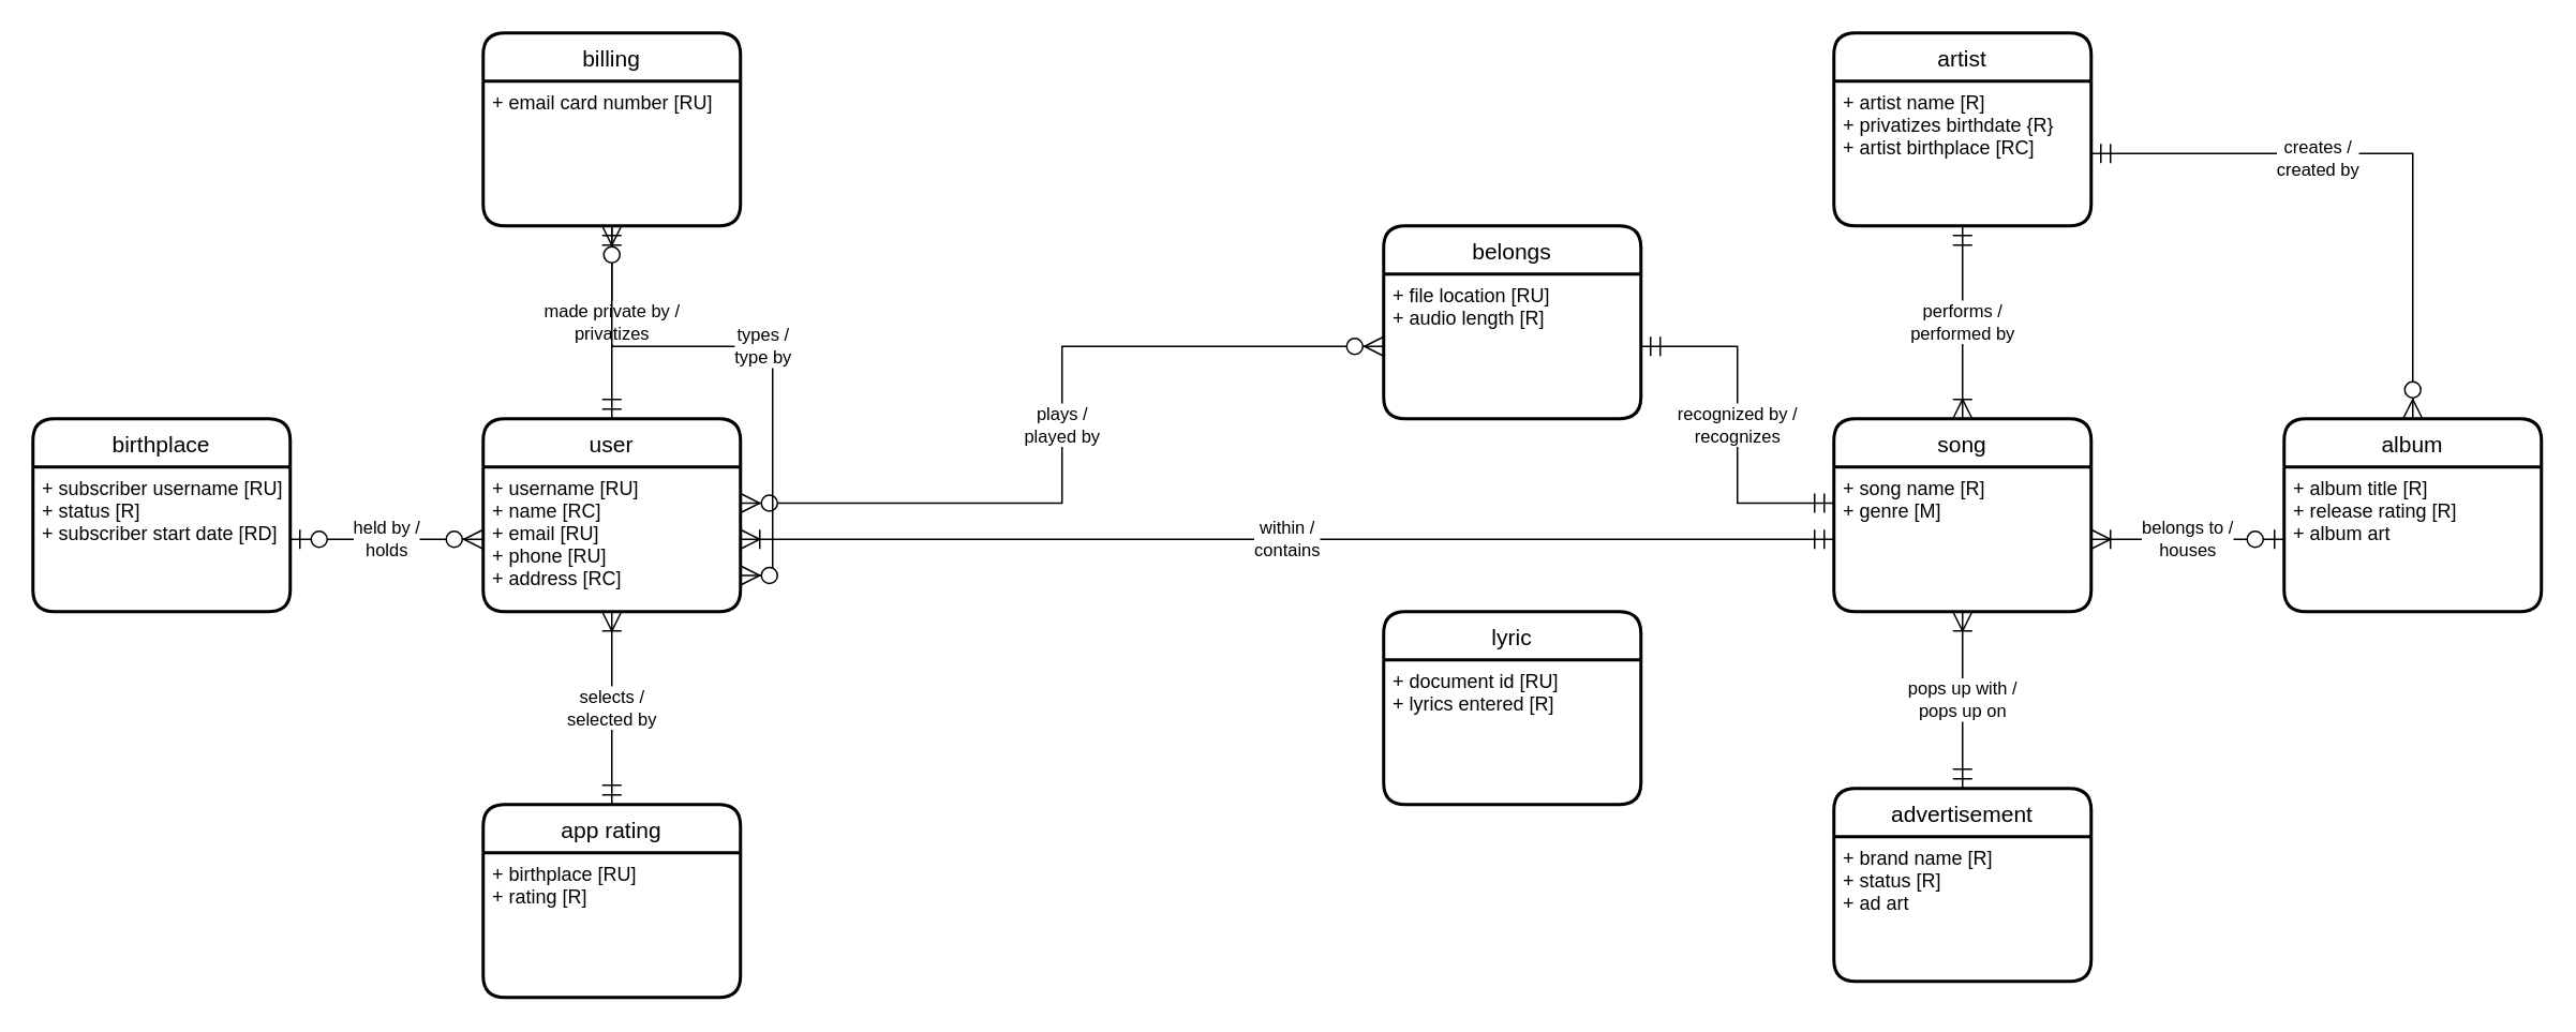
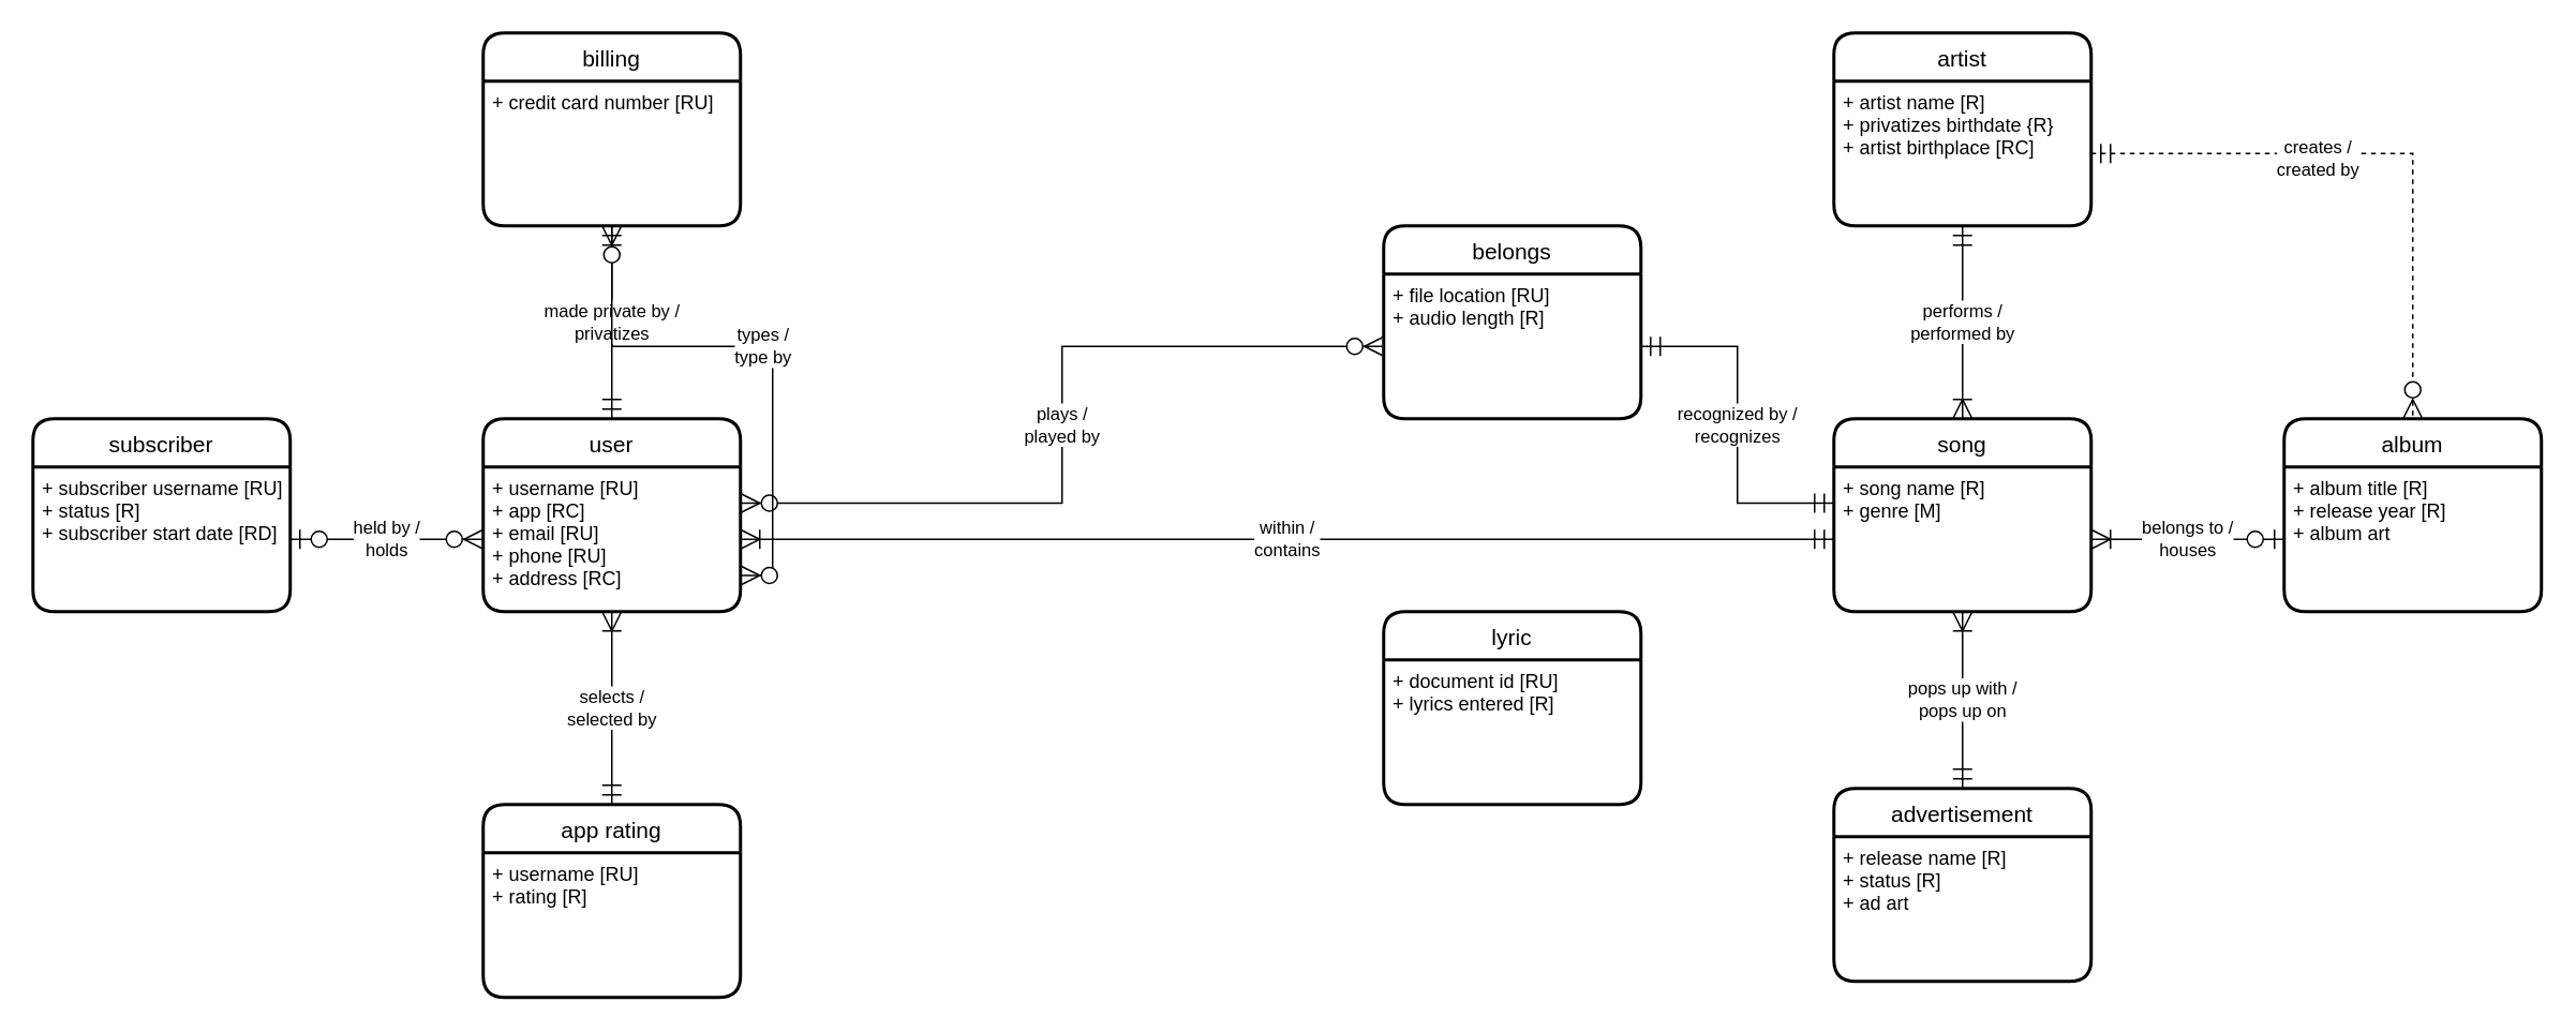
  <mxCell id="0" />
  <mxCell id="1" parent="0" />
  <mxCell id="2" value="lyric" style="swimlane;childLayout=stackLayout;horizontal=1;startSize=30;horizontalStack=0;rounded=1;fontSize=14;fontStyle=0;strokeWidth=2;resizeParent=0;resizeLast=1;shadow=0;dashed=0;align=center;" vertex="1" parent="1"><mxGeometry x="860" y="380" width="160" height="120" as="geometry" /></mxCell>
  <mxCell id="3" value="+ document id [RU]&#10;+ lyrics entered [R]" style="align=left;strokeColor=none;fillColor=none;spacingLeft=4;fontSize=12;verticalAlign=top;resizable=0;rotatable=0;part=1;" vertex="1" parent="2"><mxGeometry y="30" width="160" height="90" as="geometry" /></mxCell>
  <mxCell id="4" value="made private by /&lt;br&gt;privatizes" style="edgeStyle=orthogonalEdgeStyle;rounded=0;orthogonalLoop=1;jettySize=auto;html=1;exitX=0.5;exitY=0;exitDx=0;exitDy=0;entryX=0.5;entryY=1;entryDx=0;entryDy=0;startArrow=ERmandOne;startFill=0;startSize=10;endArrow=ERmandOne;endFill=0;endSize=10;" edge="1" parent="1" source="5" target="15"><mxGeometry relative="1" as="geometry" /></mxCell>
  <mxCell id="5" value="user" style="swimlane;childLayout=stackLayout;horizontal=1;startSize=30;horizontalStack=0;rounded=1;fontSize=14;fontStyle=0;strokeWidth=2;resizeParent=0;resizeLast=1;shadow=0;dashed=0;align=center;" vertex="1" parent="1"><mxGeometry x="300" y="260" width="160" height="120" as="geometry" /></mxCell>
- <mxCell id="6" value="+ username [RU]&#10;+ name [RC]&#10;+ email [RU]&#10;+ phone [RU]&#10;+ address [RC]" style="align=left;strokeColor=none;fillColor=none;spacingLeft=4;fontSize=12;verticalAlign=top;resizable=0;rotatable=0;part=1;" vertex="1" parent="5"><mxGeometry y="30" width="160" height="90" as="geometry" /></mxCell>
+ <mxCell id="6" value="+ username [RU]&#10;+ app [RC]&#10;+ email [RU]&#10;+ phone [RU]&#10;+ address [RC]" style="align=left;strokeColor=none;fillColor=none;spacingLeft=4;fontSize=12;verticalAlign=top;resizable=0;rotatable=0;part=1;" vertex="1" parent="5"><mxGeometry y="30" width="160" height="90" as="geometry" /></mxCell>
  <mxCell id="7" value="app rating" style="swimlane;childLayout=stackLayout;horizontal=1;startSize=30;horizontalStack=0;rounded=1;fontSize=14;fontStyle=0;strokeWidth=2;resizeParent=0;resizeLast=1;shadow=0;dashed=0;align=center;" vertex="1" parent="1"><mxGeometry x="300" y="500" width="160" height="120" as="geometry" /></mxCell>
- <mxCell id="8" value="+ birthplace [RU]&#10;+ rating [R]" style="align=left;strokeColor=none;fillColor=none;spacingLeft=4;fontSize=12;verticalAlign=top;resizable=0;rotatable=0;part=1;" vertex="1" parent="7"><mxGeometry y="30" width="160" height="90" as="geometry" /></mxCell>
+ <mxCell id="8" value="+ username [RU]&#10;+ rating [R]" style="align=left;strokeColor=none;fillColor=none;spacingLeft=4;fontSize=12;verticalAlign=top;resizable=0;rotatable=0;part=1;" vertex="1" parent="7"><mxGeometry y="30" width="160" height="90" as="geometry" /></mxCell>
  <mxCell id="9" value="pops up with /&lt;br&gt;pops up on" style="edgeStyle=orthogonalEdgeStyle;rounded=0;orthogonalLoop=1;jettySize=auto;html=1;exitX=0.5;exitY=0;exitDx=0;exitDy=0;entryX=0.5;entryY=1;entryDx=0;entryDy=0;startArrow=ERmandOne;startFill=0;startSize=10;endArrow=ERoneToMany;endFill=0;endSize=10;" edge="1" parent="1" source="10" target="19"><mxGeometry relative="1" as="geometry" /></mxCell>
  <mxCell id="10" value="advertisement" style="swimlane;childLayout=stackLayout;horizontal=1;startSize=30;horizontalStack=0;rounded=1;fontSize=14;fontStyle=0;strokeWidth=2;resizeParent=0;resizeLast=1;shadow=0;dashed=0;align=center;" vertex="1" parent="1"><mxGeometry x="1140" y="490" width="160" height="120" as="geometry" /></mxCell>
- <mxCell id="11" value="+ brand name [R]&#10;+ status [R]&#10;+ ad art" style="align=left;strokeColor=none;fillColor=none;spacingLeft=4;fontSize=12;verticalAlign=top;resizable=0;rotatable=0;part=1;" vertex="1" parent="10"><mxGeometry y="30" width="160" height="90" as="geometry" /></mxCell>
+ <mxCell id="11" value="+ release name [R]&#10;+ status [R]&#10;+ ad art" style="align=left;strokeColor=none;fillColor=none;spacingLeft=4;fontSize=12;verticalAlign=top;resizable=0;rotatable=0;part=1;" vertex="1" parent="10"><mxGeometry y="30" width="160" height="90" as="geometry" /></mxCell>
  <mxCell id="12" value="artist" style="swimlane;childLayout=stackLayout;horizontal=1;startSize=30;horizontalStack=0;rounded=1;fontSize=14;fontStyle=0;strokeWidth=2;resizeParent=0;resizeLast=1;shadow=0;dashed=0;align=center;" vertex="1" parent="1"><mxGeometry x="1140" y="20" width="160" height="120" as="geometry" /></mxCell>
  <mxCell id="13" value="+ artist name [R]&#10;+ privatizes birthdate {R}&#10;+ artist birthplace [RC]" style="align=left;strokeColor=none;fillColor=none;spacingLeft=4;fontSize=12;verticalAlign=top;resizable=0;rotatable=0;part=1;" vertex="1" parent="12"><mxGeometry y="30" width="160" height="90" as="geometry" /></mxCell>
  <mxCell id="14" value="billing" style="swimlane;childLayout=stackLayout;horizontal=1;startSize=30;horizontalStack=0;rounded=1;fontSize=14;fontStyle=0;strokeWidth=2;resizeParent=0;resizeLast=1;shadow=0;dashed=0;align=center;" vertex="1" parent="1"><mxGeometry x="300" y="20" width="160" height="120" as="geometry" /></mxCell>
- <mxCell id="15" value="+ email card number [RU]" style="align=left;strokeColor=none;fillColor=none;spacingLeft=4;fontSize=12;verticalAlign=top;resizable=0;rotatable=0;part=1;" vertex="1" parent="14"><mxGeometry y="30" width="160" height="90" as="geometry" /></mxCell>
+ <mxCell id="15" value="+ credit card number [RU]" style="align=left;strokeColor=none;fillColor=none;spacingLeft=4;fontSize=12;verticalAlign=top;resizable=0;rotatable=0;part=1;" vertex="1" parent="14"><mxGeometry y="30" width="160" height="90" as="geometry" /></mxCell>
  <mxCell id="16" value="belongs" style="swimlane;childLayout=stackLayout;horizontal=1;startSize=30;horizontalStack=0;rounded=1;fontSize=14;fontStyle=0;strokeWidth=2;resizeParent=0;resizeLast=1;shadow=0;dashed=0;align=center;" vertex="1" parent="1"><mxGeometry x="860" y="140" width="160" height="120" as="geometry" /></mxCell>
  <mxCell id="17" value="+ file location [RU]&#10;+ audio length [R]" style="align=left;strokeColor=none;fillColor=none;spacingLeft=4;fontSize=12;verticalAlign=top;resizable=0;rotatable=0;part=1;" vertex="1" parent="16"><mxGeometry y="30" width="160" height="90" as="geometry" /></mxCell>
  <mxCell id="18" value="song" style="swimlane;childLayout=stackLayout;horizontal=1;startSize=30;horizontalStack=0;rounded=1;fontSize=14;fontStyle=0;strokeWidth=2;resizeParent=0;resizeLast=1;shadow=0;dashed=0;align=center;" vertex="1" parent="1"><mxGeometry x="1140" y="260" width="160" height="120" as="geometry" /></mxCell>
  <mxCell id="19" value="+ song name [R]&#10;+ genre [M]" style="align=left;strokeColor=none;fillColor=none;spacingLeft=4;fontSize=12;verticalAlign=top;resizable=0;rotatable=0;part=1;" vertex="1" parent="18"><mxGeometry y="30" width="160" height="90" as="geometry" /></mxCell>
  <mxCell id="20" value="recognized by /&lt;br&gt;recognizes" style="edgeStyle=orthogonalEdgeStyle;rounded=0;orthogonalLoop=1;jettySize=auto;html=1;exitX=1;exitY=0.5;exitDx=0;exitDy=0;entryX=0;entryY=0.25;entryDx=0;entryDy=0;startArrow=ERmandOne;startFill=0;startSize=10;endArrow=ERmandOne;endFill=0;endSize=10;" edge="1" parent="1" source="17" target="19"><mxGeometry relative="1" as="geometry" /></mxCell>
  <mxCell id="21" value="album" style="swimlane;childLayout=stackLayout;horizontal=1;startSize=30;horizontalStack=0;rounded=1;fontSize=14;fontStyle=0;strokeWidth=2;resizeParent=0;resizeLast=1;shadow=0;dashed=0;align=center;" vertex="1" parent="1"><mxGeometry x="1420" y="260" width="160" height="120" as="geometry" /></mxCell>
- <mxCell id="22" value="+ album title [R]&#10;+ release rating [R]&#10;+ album art" style="align=left;strokeColor=none;fillColor=none;spacingLeft=4;fontSize=12;verticalAlign=top;resizable=0;rotatable=0;part=1;" vertex="1" parent="21"><mxGeometry y="30" width="160" height="90" as="geometry" /></mxCell>
- <mxCell id="23" value="birthplace" style="swimlane;childLayout=stackLayout;horizontal=1;startSize=30;horizontalStack=0;rounded=1;fontSize=14;fontStyle=0;strokeWidth=2;resizeParent=0;resizeLast=1;shadow=0;dashed=0;align=center;" vertex="1" parent="1"><mxGeometry x="20" y="260" width="160" height="120" as="geometry" /></mxCell>
+ <mxCell id="22" value="+ album title [R]&#10;+ release year [R]&#10;+ album art" style="align=left;strokeColor=none;fillColor=none;spacingLeft=4;fontSize=12;verticalAlign=top;resizable=0;rotatable=0;part=1;" vertex="1" parent="21"><mxGeometry y="30" width="160" height="90" as="geometry" /></mxCell>
+ <mxCell id="23" value="subscriber" style="swimlane;childLayout=stackLayout;horizontal=1;startSize=30;horizontalStack=0;rounded=1;fontSize=14;fontStyle=0;strokeWidth=2;resizeParent=0;resizeLast=1;shadow=0;dashed=0;align=center;" vertex="1" parent="1"><mxGeometry x="20" y="260" width="160" height="120" as="geometry" /></mxCell>
  <mxCell id="24" value="+ subscriber username [RU]&#10;+ status [R]&#10;+ subscriber start date [RD]" style="align=left;strokeColor=none;fillColor=none;spacingLeft=4;fontSize=12;verticalAlign=top;resizable=0;rotatable=0;part=1;" vertex="1" parent="23"><mxGeometry y="30" width="160" height="90" as="geometry" /></mxCell>
  <mxCell id="25" style="edgeStyle=orthogonalEdgeStyle;rounded=0;orthogonalLoop=1;jettySize=auto;html=1;exitX=1;exitY=0.5;exitDx=0;exitDy=0;entryX=0;entryY=0.5;entryDx=0;entryDy=0;startArrow=ERzeroToOne;startFill=1;startSize=10;endArrow=ERzeroToMany;endFill=1;endSize=10;" edge="1" parent="1" source="24" target="6"><mxGeometry relative="1" as="geometry" /></mxCell>
  <mxCell id="26" value="held by /&lt;br&gt;holds" style="edgeLabel;html=1;align=center;verticalAlign=middle;resizable=0;points=[];" vertex="1" connectable="0" parent="25"><mxGeometry x="-0.26" y="1" relative="1" as="geometry"><mxPoint x="15.71" as="offset" /></mxGeometry></mxCell>
  <mxCell id="27" value="selects /&lt;br&gt;selected by" style="edgeStyle=orthogonalEdgeStyle;rounded=0;orthogonalLoop=1;jettySize=auto;html=1;exitX=0.5;exitY=1;exitDx=0;exitDy=0;entryX=0.5;entryY=0;entryDx=0;entryDy=0;startArrow=ERoneToMany;startFill=0;startSize=10;endArrow=ERmandOne;endFill=0;endSize=10;" edge="1" parent="1" source="6" target="7"><mxGeometry relative="1" as="geometry" /></mxCell>
- <mxCell id="28" style="edgeStyle=orthogonalEdgeStyle;rounded=0;orthogonalLoop=1;jettySize=auto;html=1;entryX=0.5;entryY=0;entryDx=0;entryDy=0;startArrow=ERmandOne;startFill=0;startSize=10;endArrow=ERzeroToMany;endFill=1;endSize=10;" edge="1" parent="1" source="13" target="21"><mxGeometry relative="1" as="geometry" /></mxCell>
+ <mxCell id="28" style="edgeStyle=orthogonalEdgeStyle;rounded=0;orthogonalLoop=1;jettySize=auto;html=1;entryX=0.5;entryY=0;entryDx=0;entryDy=0;startArrow=ERmandOne;startFill=0;startSize=10;endArrow=ERzeroToMany;endFill=1;endSize=10;dashed=1;" edge="1" parent="1" source="13" target="21"><mxGeometry relative="1" as="geometry" /></mxCell>
  <mxCell id="29" value="creates /&lt;br&gt;created by" style="edgeLabel;html=1;align=center;verticalAlign=middle;resizable=0;points=[];" vertex="1" connectable="0" parent="28"><mxGeometry x="-0.232" y="-2" relative="1" as="geometry"><mxPoint as="offset" /></mxGeometry></mxCell>
  <mxCell id="30" value="performs /&lt;br&gt;performed by" style="edgeStyle=orthogonalEdgeStyle;rounded=0;orthogonalLoop=1;jettySize=auto;html=1;exitX=0.5;exitY=1;exitDx=0;exitDy=0;entryX=0.5;entryY=0;entryDx=0;entryDy=0;startArrow=ERmandOne;startFill=0;startSize=10;endArrow=ERoneToMany;endFill=0;endSize=10;" edge="1" parent="1" source="13" target="18"><mxGeometry relative="1" as="geometry" /></mxCell>
  <mxCell id="31" value="belongs to /&lt;br&gt;houses" style="edgeStyle=orthogonalEdgeStyle;rounded=0;orthogonalLoop=1;jettySize=auto;html=1;exitX=0;exitY=0.5;exitDx=0;exitDy=0;entryX=1;entryY=0.5;entryDx=0;entryDy=0;startArrow=ERzeroToOne;startFill=1;startSize=10;endArrow=ERoneToMany;endFill=0;endSize=10;" edge="1" parent="1" source="22" target="19"><mxGeometry relative="1" as="geometry" /></mxCell>
  <mxCell id="32" value="within /&lt;br&gt;contains" style="edgeStyle=orthogonalEdgeStyle;rounded=0;orthogonalLoop=1;jettySize=auto;html=1;exitX=0;exitY=0.5;exitDx=0;exitDy=0;startArrow=ERmandOne;startFill=0;startSize=10;endArrow=ERoneToMany;endFill=0;endSize=10;" edge="1" parent="1" source="19" target="6"><mxGeometry relative="1" as="geometry" /></mxCell>
  <mxCell id="33" value="plays /&lt;br&gt;played by" style="edgeStyle=orthogonalEdgeStyle;rounded=0;orthogonalLoop=1;jettySize=auto;html=1;exitX=1;exitY=0.25;exitDx=0;exitDy=0;entryX=0;entryY=0.5;entryDx=0;entryDy=0;startArrow=ERzeroToMany;startFill=1;startSize=10;endArrow=ERzeroToMany;endFill=1;endSize=10;" edge="1" parent="1" source="6" target="17"><mxGeometry relative="1" as="geometry" /></mxCell>
  <mxCell id="34" value="types /&lt;br&gt;type by" style="edgeStyle=orthogonalEdgeStyle;rounded=0;orthogonalLoop=1;jettySize=auto;html=1;exitX=1;exitY=0.75;exitDx=0;exitDy=0;startArrow=ERzeroToMany;startFill=1;startSize=10;endArrow=ERzeroToMany;endFill=1;endSize=10;" edge="1" parent="1" source="6" target="15"><mxGeometry relative="1" as="geometry" /></mxCell>
